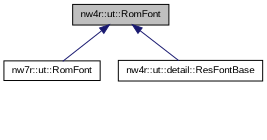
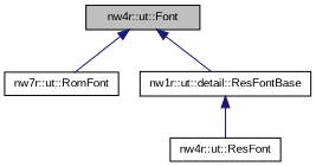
  digraph {
    fontname="Liberation Sans"
    node [color=black fillcolor=white fontname="Liberation Sans" fontsize=10 shape=record style=filled]
    edge [color=midnightblue dir=back fontname="Liberation Sans" fontsize=10 labelfontname=FreeMono labelfontsize=10 style=solid]
-   n1 [fillcolor=grey75 fontcolor=black height=0.2 label="nw4r::ut::RomFont" width=0.4]
+   n1 [fillcolor=grey75 fontcolor=black height=0.2 label="nw4r::ut::Font" width=0.4]
    n2 [height=0.2 label="nw7r::ut::RomFont" width=0.4]
-   n3 [height=0.2 label="nw4r::ut::detail::ResFontBase" width=0.4]
+   n3 [height=0.2 label="nw1r::ut::detail::ResFontBase" width=0.4]
+   n4 [height=0.2 label="nw4r::ut::ResFont" width=0.4]
    n1 -> n2
    n1 -> n3
+   n3 -> n4
  }
